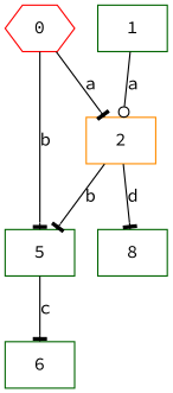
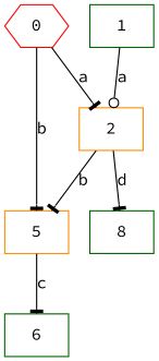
  strict digraph {
    fontname="Source Code Pro"
    node [color=darkgreen fontname="Source Code Pro" shape=box]
    edge [arrowhead=tee fontname="Source Code Pro"]
    2 [color=darkorange]
    1
-   5
+   5 [color=darkorange]
    8
    6
    0 [color=red shape=hexagon]
    2 -> 5 [label=b]
    2 -> 8 [label=d]
    1 -> 2 [arrowhead=odot label=a]
    5 -> 6 [label=c]
    0 -> 2 [label=a]
    0 -> 5 [label=b]
  }
